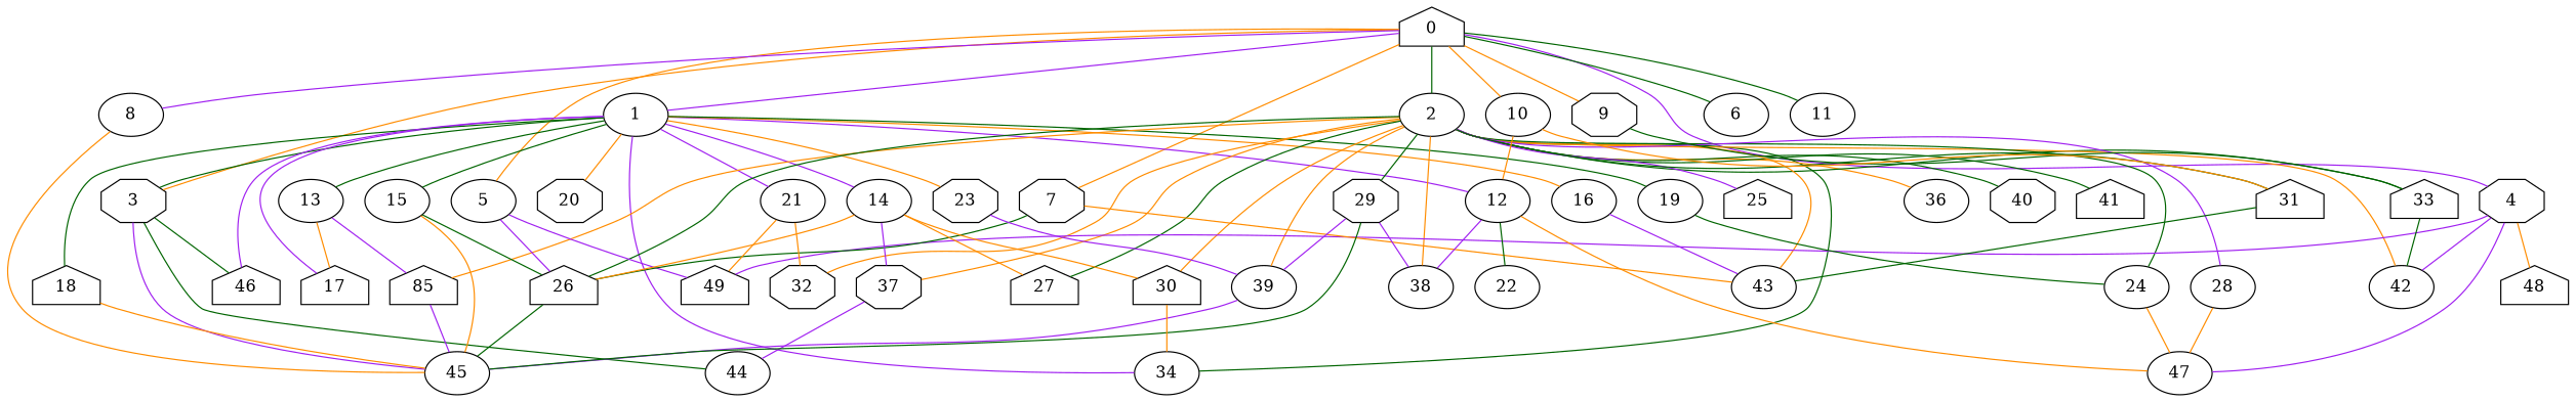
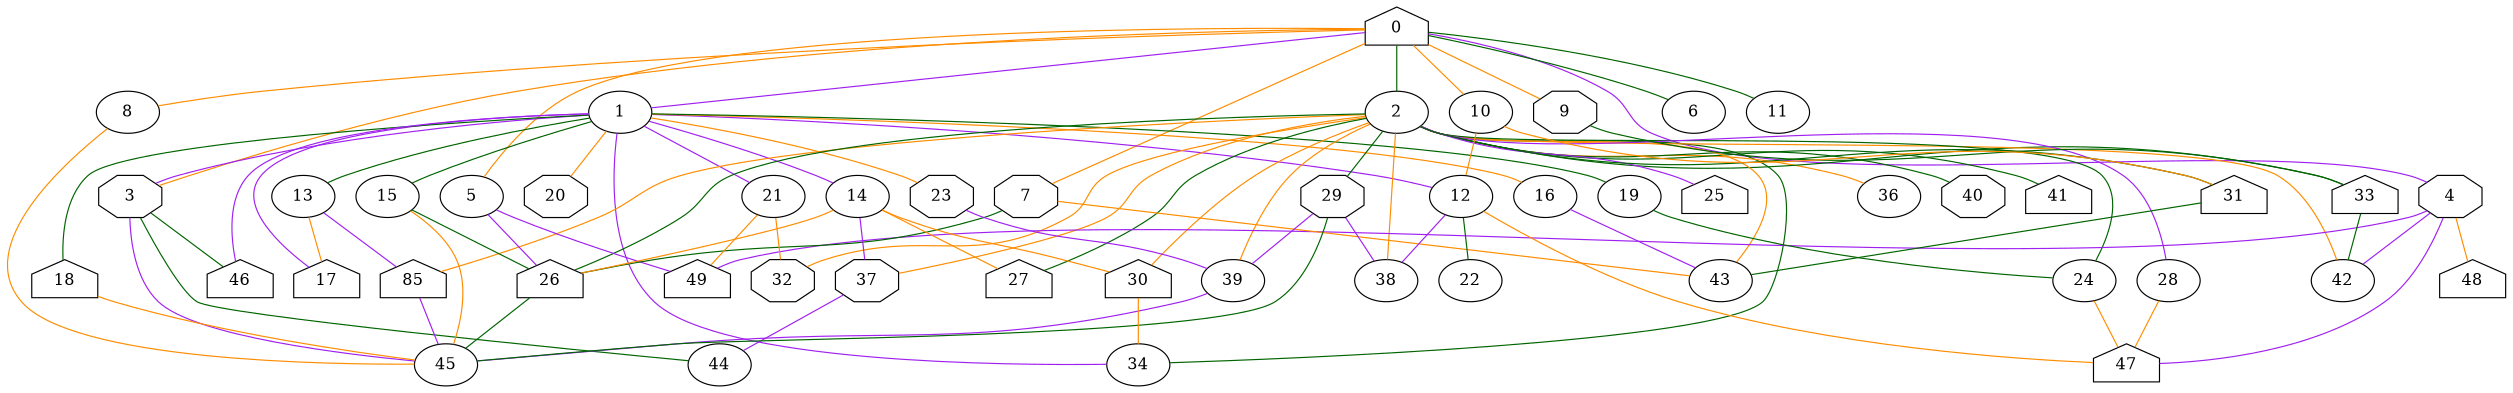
  graph {
    node [shape=ellipse]
    edge [color=darkorange]
    0 [shape=house]
    1
    2
    3 [shape=octagon]
    4 [shape=octagon]
    5
    6
    7 [shape=octagon]
    8
    9 [shape=octagon]
    10
    11
    12
    13
    14
    15
    16
    17 [shape=house]
    18 [shape=house]
    19
    20 [shape=octagon]
    21
    23 [shape=octagon]
    46 [shape=house]
    34
    32 [shape=octagon]
    n27 [label=85 shape=house]
    36
    37 [shape=octagon]
    38
    33 [shape=house]
    40 [shape=octagon]
    41 [shape=house]
    42
    39
    43
    24
    25 [shape=house]
    26 [shape=house]
    27 [shape=house]
    28
    29 [shape=octagon]
    30 [shape=house]
    31 [shape=house]
    44
    45
    48 [shape=house]
-   47
+   47 [shape=house]
    49 [shape=house]
    22
    0 -- 1 [color=purple]
    0 -- 2 [color=darkgreen]
    0 -- 3
    0 -- 4 [color=purple]
    0 -- 5
    0 -- 6 [color=darkgreen]
    0 -- 7
-   0 -- 8 [color=purple]
+   0 -- 8
    0 -- 9
    0 -- 10
    0 -- 11 [color=darkgreen]
-   1 -- 3 [color=darkgreen]
+   1 -- 3 [color=purple]
    1 -- 12 [color=purple]
    1 -- 13 [color=darkgreen]
    1 -- 14 [color=purple]
    1 -- 15 [color=darkgreen]
    1 -- 16
    1 -- 17 [color=purple]
    1 -- 18 [color=darkgreen]
    1 -- 19 [color=darkgreen]
    1 -- 20
    1 -- 21 [color=purple]
    1 -- 23
    1 -- 46 [color=purple]
    1 -- 34 [color=purple]
    2 -- 34 [color=darkgreen]
    2 -- 32
    2 -- n27
    2 -- 36
    2 -- 37
    2 -- 38
    2 -- 33 [color=darkgreen]
    2 -- 40 [color=darkgreen]
    2 -- 41 [color=darkgreen]
    2 -- 42
    2 -- 39
    2 -- 43
    2 -- 24 [color=darkgreen]
    2 -- 25 [color=purple]
    2 -- 26 [color=darkgreen]
    2 -- 27 [color=darkgreen]
    2 -- 28 [color=purple]
    2 -- 29 [color=darkgreen]
    2 -- 30
    2 -- 31 [color=darkgreen]
    3 -- 46 [color=darkgreen]
    3 -- 44 [color=darkgreen]
    3 -- 45 [color=purple]
    4 -- 42 [color=purple]
    4 -- 48
    4 -- 47 [color=purple]
    4 -- 49 [color=purple]
    5 -- 26 [color=purple]
    5 -- 49 [color=purple]
    7 -- 43
    7 -- 26 [color=darkgreen]
    8 -- 45
    9 -- 33 [color=darkgreen]
    10 -- 12
    10 -- 31
    12 -- 38 [color=purple]
    12 -- 47
    12 -- 22 [color=darkgreen]
    13 -- 17
    13 -- n27 [color=purple]
    14 -- 37 [color=purple]
    14 -- 26
    14 -- 27
    14 -- 30
    15 -- 26 [color=darkgreen]
    15 -- 45
    16 -- 43 [color=purple]
    18 -- 45
    19 -- 24 [color=darkgreen]
    21 -- 32
    21 -- 49
    23 -- 39 [color=purple]
    n27 -- 45 [color=purple]
    37 -- 44 [color=purple]
    33 -- 42 [color=darkgreen]
    39 -- 45 [color=purple]
    24 -- 47
    26 -- 45 [color=darkgreen]
    28 -- 47
    29 -- 38 [color=purple]
    29 -- 39 [color=purple]
    29 -- 45 [color=darkgreen]
    30 -- 34
    31 -- 43 [color=darkgreen]
  }
